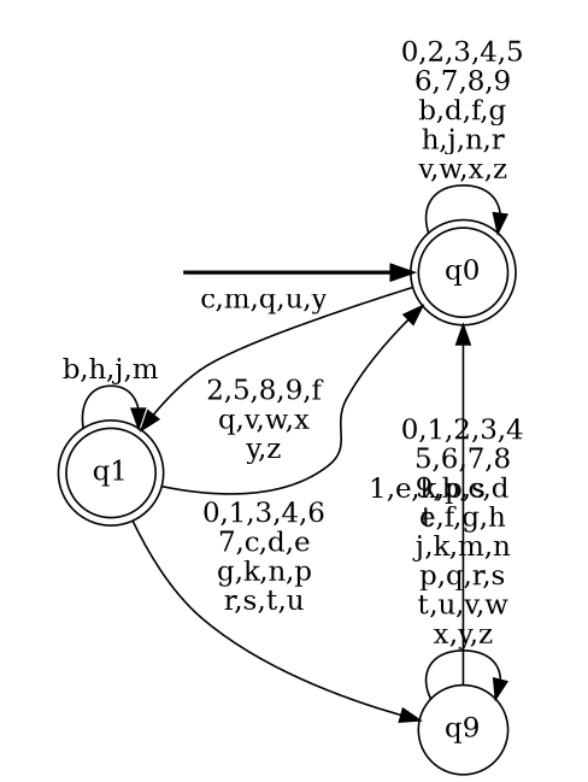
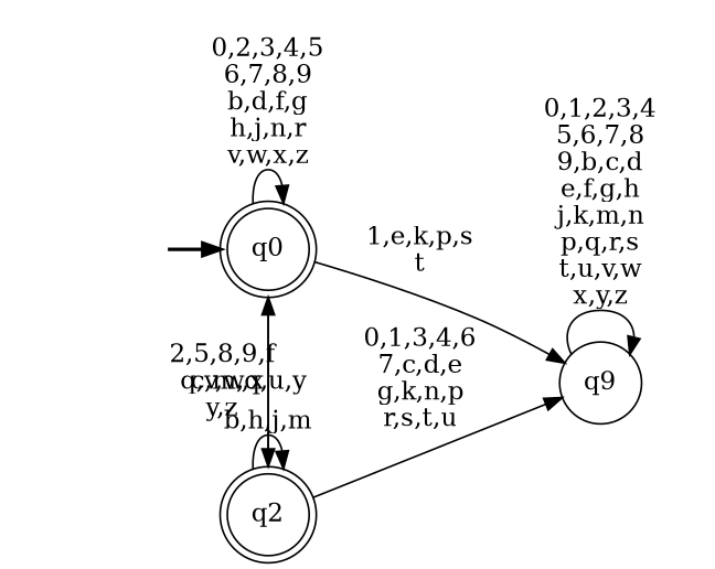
  digraph {
    rankdir=LR
    node [shape=doublecircle style="rounded,filled" color=black fillcolor=white]
    __start0 [height=0 shape=none style=invis width=0 color="" fillcolor=""]
    n2 [label=q0]
-   n3 [label=q1]
+   n3 [label=q2]
    n4 [label=q9 shape=circle style=filled]
    subgraph cluster_1 {
      nodesep=0.15
      ranksep=0.15
      style=invis
      __start0
      n2
    }
    __start0 -> n2 [penwidth=2]
    n2 -> n2 [label="0,2,3,4,5\n6,7,8,9\nb,d,f,g\nh,j,n,r\nv,w,x,z"]
    n2 -> n3 [label="c,m,q,u,y"]
-   n4 -> n2 [label="1,e,k,p,s\nt"]
+   n2 -> n4 [label="1,e,k,p,s\nt"]
    n3 -> n2 [label="2,5,8,9,f\nq,v,w,x\ny,z"]
    n3 -> n3 [label="b,h,j,m"]
    n3 -> n4 [label="0,1,3,4,6\n7,c,d,e\ng,k,n,p\nr,s,t,u"]
    n4 -> n4 [label="0,1,2,3,4\n5,6,7,8\n9,b,c,d\ne,f,g,h\nj,k,m,n\np,q,r,s\nt,u,v,w\nx,y,z"]
  }
